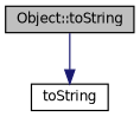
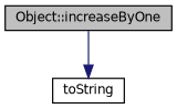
  digraph {
    rankdir=TB
    node [color=black fontname=Helvetica fontsize=10 shape=record style=filled]
-   n1 [fillcolor=grey75 fontcolor=black height=0.2 label="Object::toString" width=0.4]
+   n1 [fillcolor=grey75 fontcolor=black height=0.2 label="Object::increaseByOne" width=0.4]
    n2 [fillcolor=white height=0.2 label=toString width=0.4]
    n1 -> n2 [color=midnightblue fontname=Helvetica fontsize=10 labelfontname=Helvetica labelfontsize=10 style=solid]
  }
